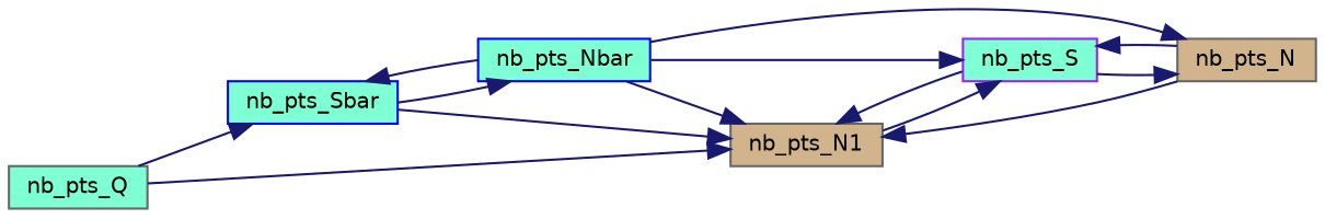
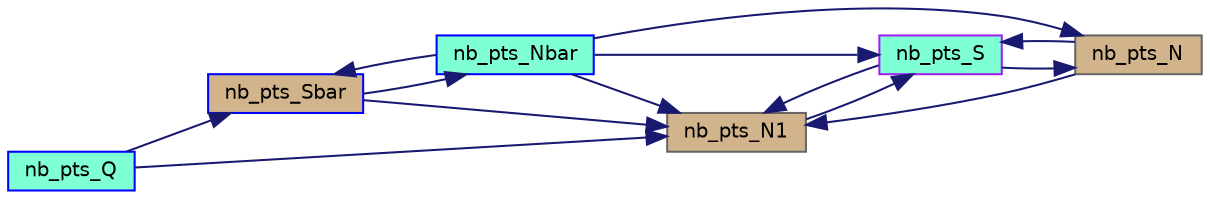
  digraph {
    rankdir=LR
    node [color=gray40 fillcolor=aquamarine fontname=Helvetica fontsize=10 shape=record style=filled]
    edge [color=midnightblue fontname=Helvetica fontsize=10 labelfontname=Helvetica labelfontsize=10 style=solid]
-   n1 [fontcolor=black height=0.2 label=nb_pts_Q width=0.4]
-   n2 [color=blue height=0.2 label=nb_pts_Sbar width=0.4]
+   n1 [color=blue fontcolor=black height=0.2 label=nb_pts_Q width=0.4]
+   n2 [color=blue fillcolor=tan height=0.2 label=nb_pts_Sbar width=0.4]
    n3 [fillcolor=tan height=0.2 label=nb_pts_N1 width=0.4]
    n4 [color=blue height=0.2 label=nb_pts_Nbar width=0.4]
    n5 [color=purple height=0.2 label=nb_pts_S width=0.4]
    n6 [fillcolor=tan height=0.2 label=nb_pts_N width=0.4]
    n1 -> n2
    n1 -> n3
    n2 -> n3
    n2 -> n4
    n3 -> n5
    n4 -> n2
    n4 -> n3
    n4 -> n5
    n4 -> n6
    n5 -> n3
    n5 -> n6
    n6 -> n3
    n6 -> n5
  }
